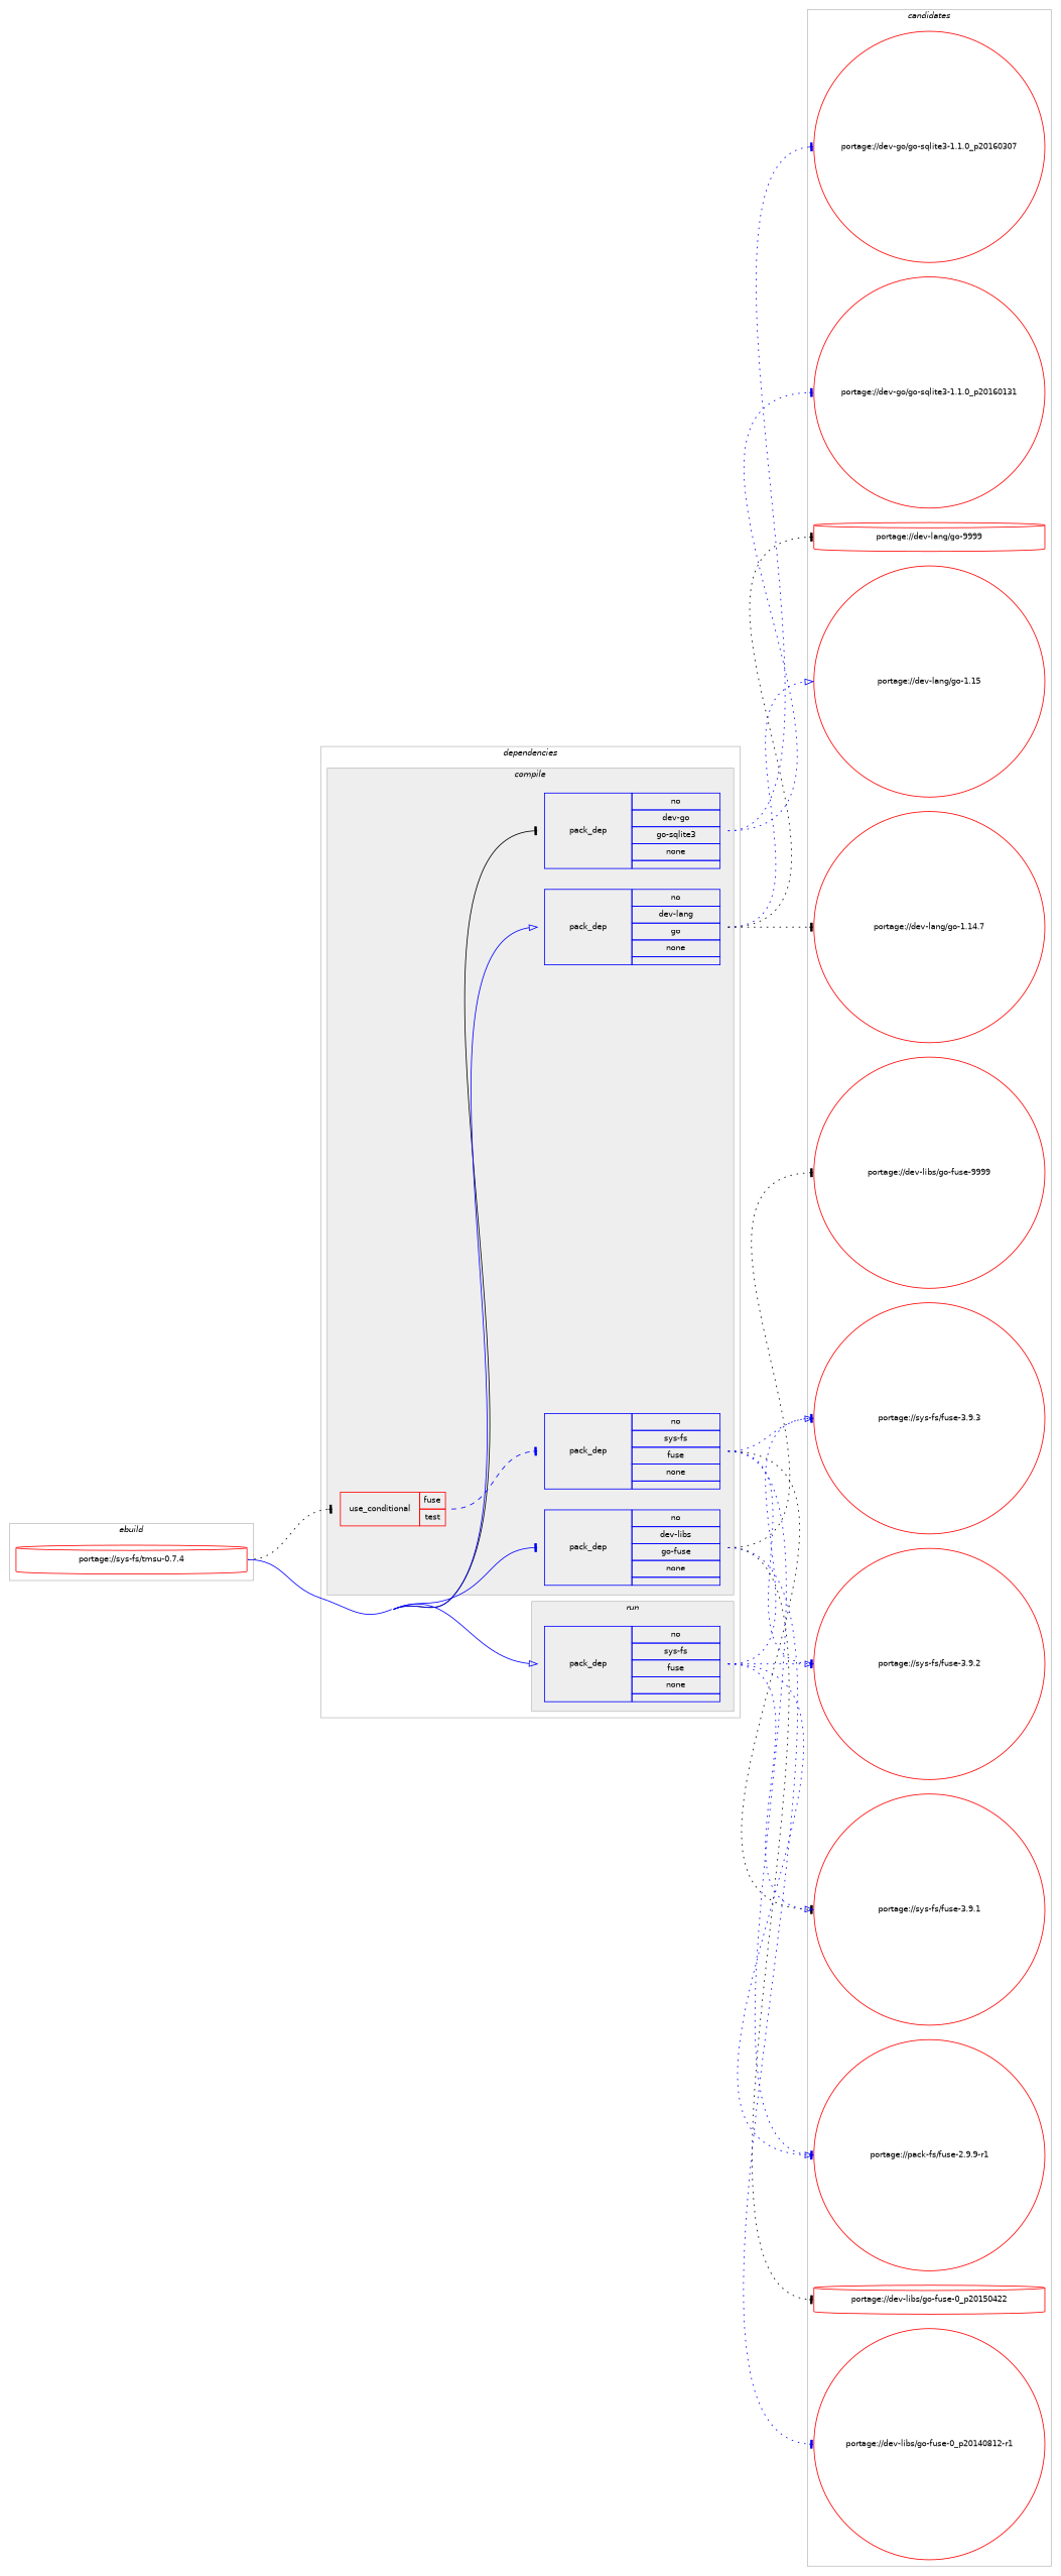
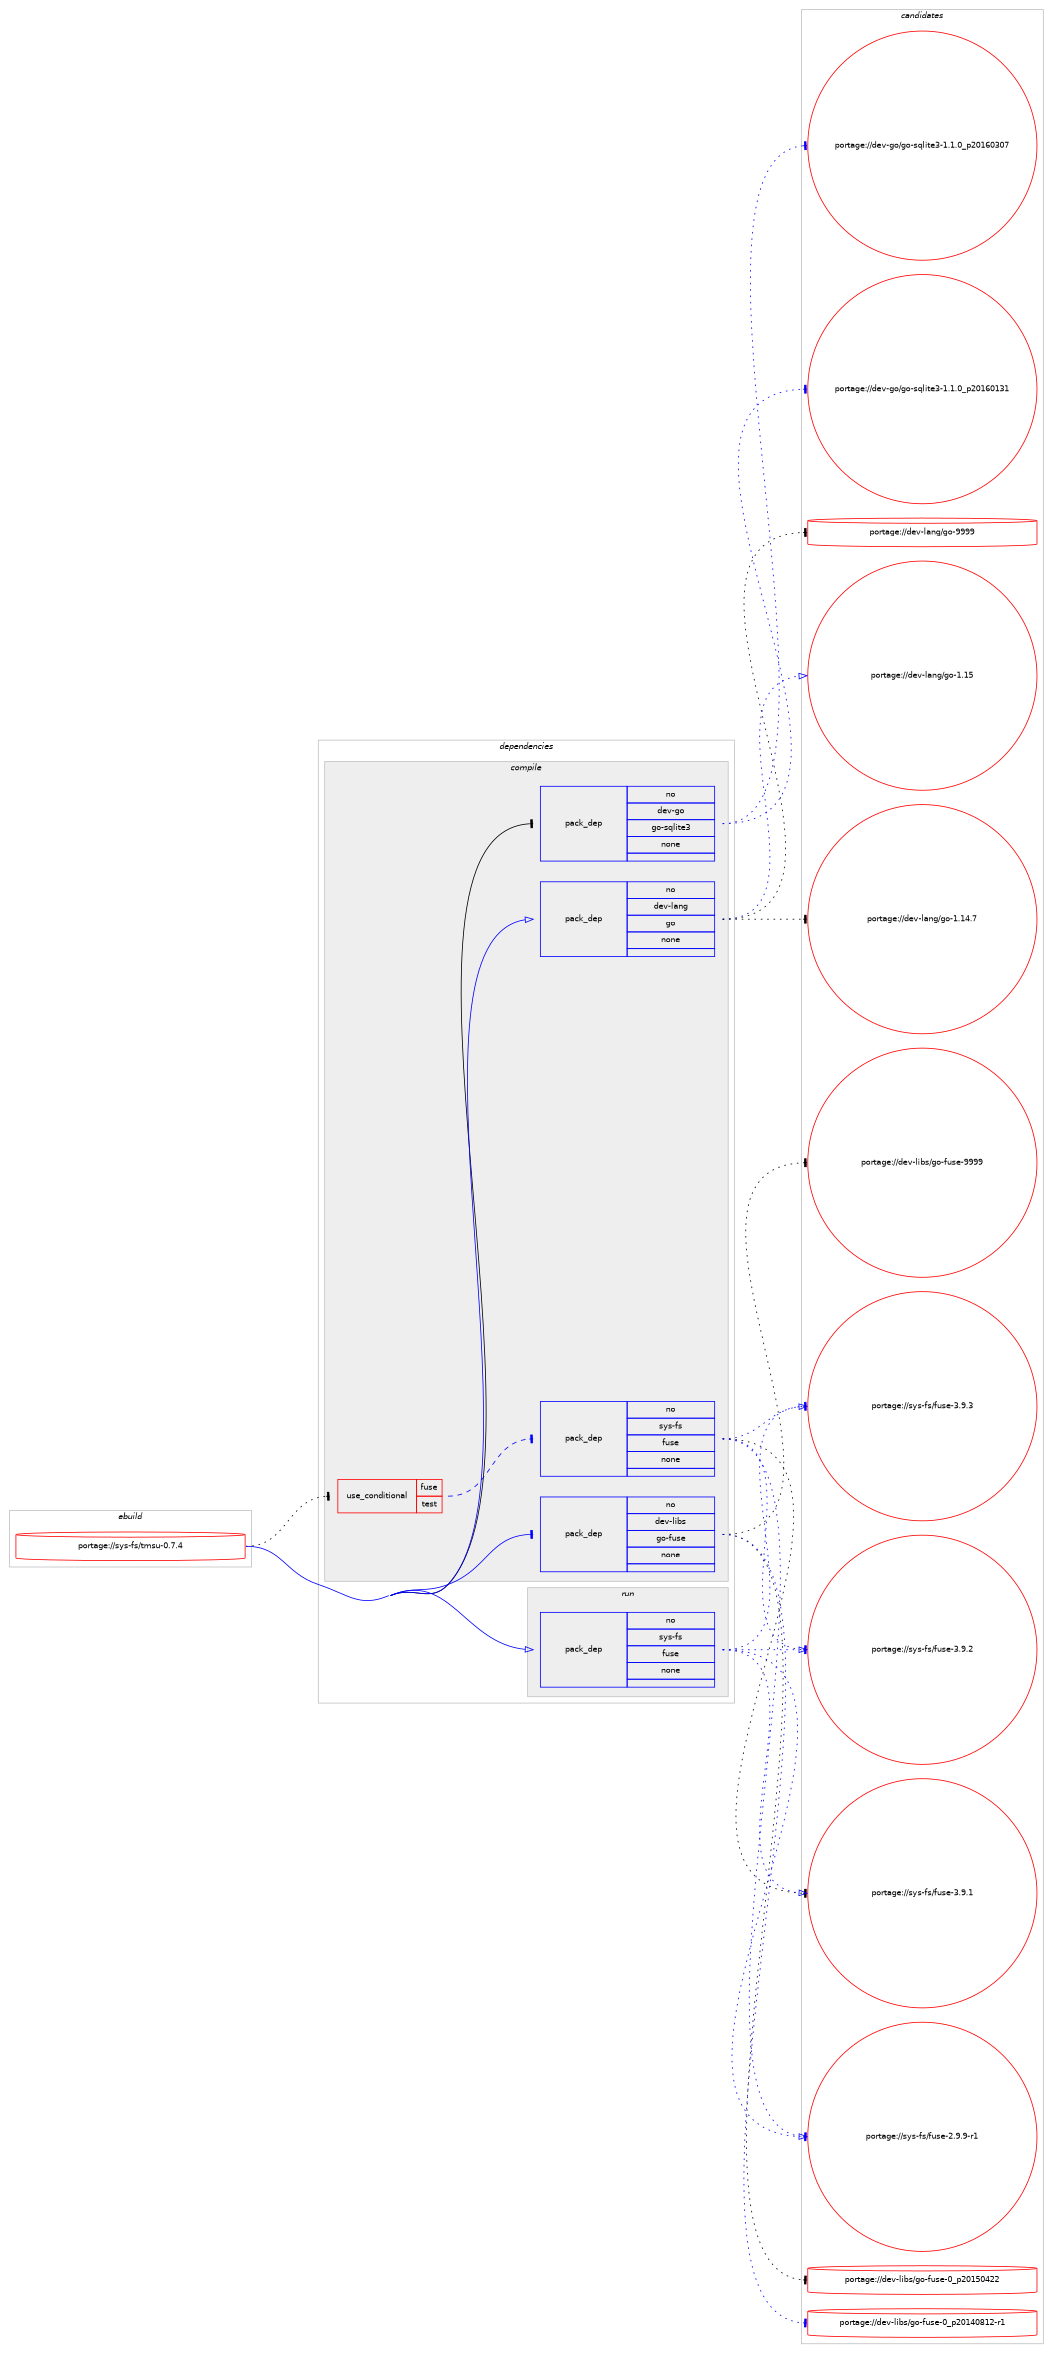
  digraph {
    compound=true
    concentrate=true
    fontname=Helvetica
    fontsize=10
    newrank=true
    rankdir=LR
    ranksep=1.5
    node [color=red fontname=Helvetica fontsize=10 shape=circle]
    edge [arrowhead=tee color=blue headport=w style=dotted tailport=e weight=100]
    n1 [label="portage://sys-fs/tmsu-0.7.4" shape=cylinder width=4]
    n2 [color=blue label=<<TABLE BORDER="0" CELLBORDER="1" CELLSPACING="0" CELLPADDING="4" WIDTH="220"><TR><TD ROWSPAN="6" CELLPADDING="30">pack_dep</TD></TR><TR><TD WIDTH="110">no</TD></TR><TR><TD>sys-fs</TD></TR><TR><TD>fuse</TD></TR><TR><TD>none</TD></TR><TR><TD></TD></TR></TABLE>> shape=none]
    n3 [label=<<TABLE BORDER="0" CELLBORDER="1" CELLSPACING="0" CELLPADDING="4"><TR><TD ROWSPAN="3" CELLPADDING="10">use_conditional</TD></TR><TR><TD>fuse</TD></TR><TR><TD>test</TD></TR></TABLE>> shape=none]
    n4 [color=blue label=<<TABLE BORDER="0" CELLBORDER="1" CELLSPACING="0" CELLPADDING="4" WIDTH="220"><TR><TD ROWSPAN="6" CELLPADDING="30">pack_dep</TD></TR><TR><TD WIDTH="110">no</TD></TR><TR><TD>dev-go</TD></TR><TR><TD>go-sqlite3</TD></TR><TR><TD>none</TD></TR><TR><TD></TD></TR></TABLE>> shape=none]
    n5 [color=blue label=<<TABLE BORDER="0" CELLBORDER="1" CELLSPACING="0" CELLPADDING="4" WIDTH="220"><TR><TD ROWSPAN="6" CELLPADDING="30">pack_dep</TD></TR><TR><TD WIDTH="110">no</TD></TR><TR><TD>dev-lang</TD></TR><TR><TD>go</TD></TR><TR><TD>none</TD></TR><TR><TD></TD></TR></TABLE>> shape=none]
    n6 [color=blue label=<<TABLE BORDER="0" CELLBORDER="1" CELLSPACING="0" CELLPADDING="4" WIDTH="220"><TR><TD ROWSPAN="6" CELLPADDING="30">pack_dep</TD></TR><TR><TD WIDTH="110">no</TD></TR><TR><TD>dev-libs</TD></TR><TR><TD>go-fuse</TD></TR><TR><TD>none</TD></TR><TR><TD></TD></TR></TABLE>> shape=none]
    n7 [color=blue label=<<TABLE BORDER="0" CELLBORDER="1" CELLSPACING="0" CELLPADDING="4" WIDTH="220"><TR><TD ROWSPAN="6" CELLPADDING="30">pack_dep</TD></TR><TR><TD WIDTH="110">no</TD></TR><TR><TD>sys-fs</TD></TR><TR><TD>fuse</TD></TR><TR><TD>none</TD></TR><TR><TD></TD></TR></TABLE>> shape=none]
    n8 [label="portage://sys-fs/fuse-3.9.3" width=4]
    n9 [label="portage://sys-fs/fuse-3.9.2" width=4]
    n10 [label="portage://sys-fs/fuse-3.9.1" width=4]
-   n11 [label="portage://pack-fs/fuse-2.9.9-r1" width=4]
+   n11 [label="portage://sys-fs/fuse-2.9.9-r1" width=4]
    n12 [label="portage://dev-go/go-sqlite3-1.1.0_p20160307" width=4]
    n13 [label="portage://dev-go/go-sqlite3-1.1.0_p20160131" width=4]
    n14 [label="portage://dev-lang/go-9999" shape=cylinder width=4]
    n15 [label="portage://dev-lang/go-1.15" width=4]
    n16 [label="portage://dev-lang/go-1.14.7" width=4]
    n17 [label="portage://dev-libs/go-fuse-9999" width=4]
    n18 [label="portage://dev-libs/go-fuse-0_p20150422" shape=cylinder width=4]
-   n19 [label="portage://dev-libs/go-fuse-0_p20140812-r1" width=4]
+   n19 [label="portage://dev-libs/go-fuse-0_p20140812-r1" shape=cylinder width=4]
    subgraph cluster_1 {
      color=gray
      label=<<i>ebuild</i>>
      rank=same
      n1
    }
    subgraph cluster_2 {
      color=gray
      label=<<i>dependencies</i>>
      subgraph cluster_3 {
        color=gray
        fillcolor="#eeeeee"
        label=<<i>compile</i>>
        style=filled
        subgraph sub_4 {
          color=gray
          fillcolor="#eeeeee"
          label=<<i>compile</i>>
          style=filled
          n3
          subgraph sub_5 {
            color=gray
            fillcolor="#eeeeee"
            label=<<i>compile</i>>
            style=filled
            n2
          }
        }
        subgraph sub_6 {
          color=gray
          fillcolor="#eeeeee"
          label=<<i>compile</i>>
          style=filled
          n4
        }
        subgraph sub_7 {
          color=gray
          fillcolor="#eeeeee"
          label=<<i>compile</i>>
          style=filled
          n5
        }
        subgraph sub_8 {
          color=gray
          fillcolor="#eeeeee"
          label=<<i>compile</i>>
          style=filled
          n6
        }
      }
      subgraph cluster_9 {
        color=gray
        fillcolor="#eeeeee"
        label=<<i>compile and run</i>>
        style=filled
      }
      subgraph cluster_10 {
        color=gray
        fillcolor="#eeeeee"
        label=<<i>run</i>>
        style=filled
        subgraph sub_11 {
          color=gray
          fillcolor="#eeeeee"
          label=<<i>run</i>>
          style=filled
          n7
        }
      }
    }
    subgraph cluster_12 {
      color=gray
      label=<<i>candidates</i>>
      rank=same
      subgraph sub_13 {
        color=black
        label=<<i>candidates</i>>
        nodesep=1
        rank=same
        n8
        n9
        n10
        n11
      }
      subgraph sub_14 {
        color=black
        label=<<i>candidates</i>>
        nodesep=1
        rank=same
        n12
        n13
      }
      subgraph sub_15 {
        color=black
        label=<<i>candidates</i>>
        nodesep=1
        rank=same
        n14
        n15
        n16
      }
      subgraph sub_16 {
        color=black
        label=<<i>candidates</i>>
        nodesep=1
        rank=same
        n17
        n18
        n19
      }
      subgraph sub_17 {
        color=black
        label=<<i>candidates</i>>
        nodesep=1
        rank=same
        n8
        n9
        n10
        n11
      }
    }
    n1 -> n3 [color=black weight=20]
    n1 -> n4 [color=black style=solid weight=20]
    n1 -> n5 [arrowhead=onormal style=solid weight=20]
    n1 -> n6 [style=solid weight=20]
    n1 -> n7 [arrowhead=onormal style=solid weight=20]
    n2 -> n8 [arrowhead=onormal]
    n2 -> n9
    n2 -> n10 [color=black]
    n2 -> n11
    n3 -> n2 [style=dashed weight=20]
    n4 -> n12
    n4 -> n13
    n5 -> n14 [color=black]
    n5 -> n15 [arrowhead=onormal]
    n5 -> n16 [color=black]
    n6 -> n17 [color=black]
    n6 -> n18 [color=black]
    n6 -> n19
    n7 -> n8
    n7 -> n9 [arrowhead=onormal]
    n7 -> n10 [arrowhead=onormal]
    n7 -> n11 [arrowhead=onormal]
  }
